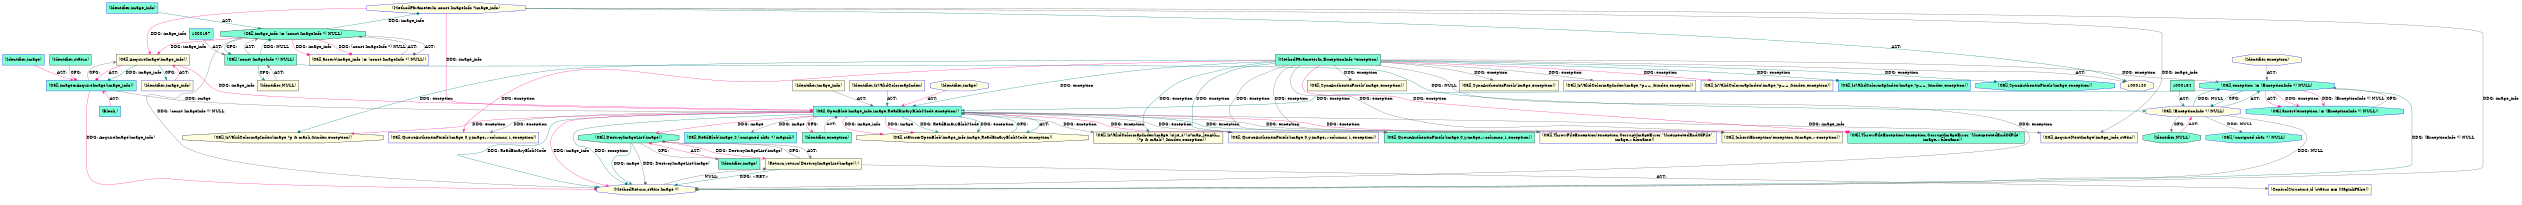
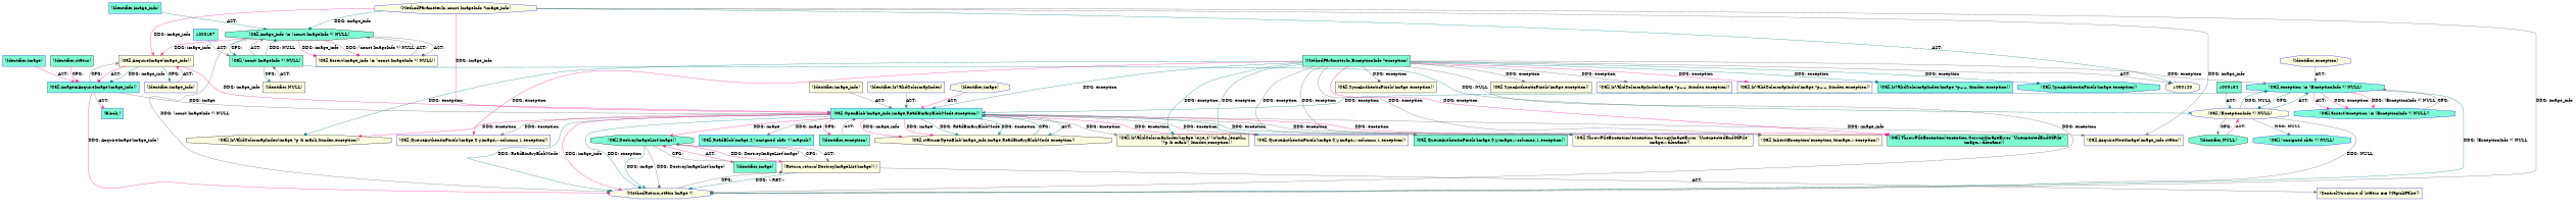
  digraph {
    node [color=blue fillcolor=lightyellow shape=box style=filled]
    edge [arrowhead=normal color=gray40]
    n1 [color=black fillcolor=aquamarine label="(Call,DestroyImageList(image))" shape=octagon]
    n2 [color=black label="(Return,return(DestroyImageList(image));)"]
    n3 [label="(MethodReturn,static Image *)" shape=octagon]
    n4 [color=black fillcolor=aquamarine label="(Identifier,image)"]
    n5 [label="(ControlStructure,if (status == MagickFalse))"]
    n6 [fillcolor=aquamarine label="(Call,OpenBlob(image_info,image,ReadBinaryBlobMode,exception))"]
    n7 [color=black label="(Call,IsValidColormapIndex(image,*p & mask,&index,exception))" shape=octagon]
    n8 [color=black label="(Call,InheritException(exception,&image->exception))"]
    n9 [color=black fillcolor=aquamarine label="(Call,ThrowFileException(exception,CorruptImageError,\"UnexpectedEndOfFile\",\n          image->filename))"]
    n10 [label="(Call,ThrowFileException(exception,CorruptImageError,\"UnexpectedEndOfFile\",\n          image->filename))"]
    n11 [label="(Call,QueueAuthenticPixels(image,0,y,image->columns,1,exception))"]
    n12 [color=black label="(Call,status=OpenBlob(image_info,image,ReadBinaryBlobMode,exception))" shape=octagon]
    n13 [fillcolor=aquamarine label="(Call,ReadBlob(image,2,(unsigned char *) magick))"]
    n14 [color=black fillcolor=aquamarine label="(Identifier,exception)"]
    n15 [label="(Call,QueueAuthenticPixels(image,0,y,image->columns,1,exception))"]
    n16 [label="(Call,AcquireNextImage(image_info,static))"]
    n17 [color=black fillcolor=aquamarine label="(Call,QueueAuthenticPixels(image,0,y,image->columns,1,exception))"]
    n18 [color=black label="(Call,IsValidColormapIndex(image,(size_t) (x*map_length+\n                    (*p & mask)),&index,exception))"]
    n19 [color=black label="(Call,AcquireImage(image_info))"]
    n20 [fillcolor=aquamarine label="(Call,image=AcquireImage(image_info))"]
    n21 [label="(Identifier,image_info)"]
    n22 [fillcolor=aquamarine label="(Block,)"]
    n23 [color=black fillcolor=aquamarine label="(Call,image_info != (const ImageInfo *) NULL)" shape=octagon]
    n24 [color=black fillcolor=aquamarine label="(Call,(const ImageInfo *) NULL)"]
    n25 [label="(Call,assert(image_info != (const ImageInfo *) NULL))"]
    n26 [label="(Call,(ExceptionInfo *) NULL)" shape=octagon]
    n27 [color=black label="(Identifier,NULL)"]
    n28 [label="(MethodParameterIn,const ImageInfo *image_info)" shape=octagon]
    1000120 [shape=octagon]
    n30 [fillcolor=aquamarine label="(Call,exception != (ExceptionInfo *) NULL)" shape=octagon]
    n31 [fillcolor=aquamarine label="(Call,(unsigned char *) NULL)" shape=octagon]
    n32 [color=black fillcolor=aquamarine label="(Identifier,NULL)" shape=octagon]
    n33 [fillcolor=aquamarine label="(Call,assert(exception != (ExceptionInfo *) NULL))" shape=octagon]
    n34 [color=black fillcolor=aquamarine label="(MethodParameterIn,ExceptionInfo *exception)"]
    n35 [color=black label="(Call,SyncAuthenticPixels(image,exception))"]
    n36 [label="(Call,IsValidColormapIndex(image,*p++,&index,exception))"]
    n37 [label="(Call,IsValidColormapIndex(image,*p++,&index,exception))"]
    n38 [fillcolor=aquamarine label="(Call,IsValidColormapIndex(image,*p++,&index,exception))"]
    n39 [fillcolor=aquamarine label="(Call,SyncAuthenticPixels(image,exception))" shape=octagon]
    n40 [color=black label="(Call,SyncAuthenticPixels(image,exception))"]
    n41 [label="(Identifier,exception)" shape=octagon]
    n42 [fillcolor=aquamarine label="(Identifier,image_info)"]
    n43 [label="(Identifier,IsValidColormapIndex)"]
    n44 [label="(Identifier,image)" shape=octagon]
    n45 [color=black label="(Identifier,image_info)"]
    n46 [fillcolor=aquamarine label="(Identifier,image)"]
    n47 [color=black fillcolor=aquamarine label="(Identifier,status)"]
    1000157 [fillcolor=aquamarine]
    1000184 [color=black fillcolor=aquamarine]
    n1 -> n2 [arrowhead=vee label="AST: "]
    n1 -> n2 [arrowhead=vee color=deeppink label="DDG: DestroyImageList(image)"]
    n1 -> n3 [arrowhead=vee color=teal label="DDG: image"]
    n1 -> n3 [arrowhead=dot label="DDG: DestroyImageList(image)"]
    n1 -> n4 [arrowhead=vee label="CFG: "]
    n2 -> n1 [arrowhead=dot label="CFG: "]
    n2 -> n3 [color=teal label="DDG: <RET>"]
    n2 -> n5 [label="AST: "]
-   n3 -> n2 [arrowhead=dot label="NULL: "]
+   n3 -> n2 [arrowhead=dot label="CFG: "]
    n4 -> n1 [color=deeppink label="AST: "]
    n6 -> n1 [arrowhead=vee color=deeppink label="DDG: image"]
    n6 -> n3 [color=teal label="DDG: ReadBinaryBlobMode"]
    n6 -> n3 [arrowhead=vee color=deeppink label="DDG: image_info"]
    n6 -> n3 [arrowhead=dot color=teal label="DDG: exception"]
    n6 -> n7 [color=deeppink label="DDG: exception"]
    n6 -> n8 [label="DDG: exception"]
    n6 -> n9 [arrowhead=dot color=deeppink label="DDG: exception"]
    n6 -> n10 [color=teal label="DDG: exception"]
    n6 -> n11 [arrowhead=vee label="DDG: exception"]
    n6 -> n12 [arrowhead=vee color=teal label="AST: "]
    n6 -> n12 [color=deeppink label="DDG: image_info"]
    n6 -> n12 [color=deeppink label="DDG: image"]
    n6 -> n12 [arrowhead=vee color=teal label="DDG: ReadBinaryBlobMode"]
    n6 -> n12 [arrowhead=vee color=teal label="DDG: exception"]
    n6 -> n13 [arrowhead=vee label="DDG: image"]
    n6 -> n14 [arrowhead=vee color=deeppink label="CFG: "]
    n6 -> n15 [color=deeppink label="DDG: exception"]
    n6 -> n16 [label="DDG: image_info"]
    n6 -> n17 [arrowhead=vee label="DDG: exception"]
    n6 -> n18 [arrowhead=vee label="DDG: exception"]
    n12 -> n6 [color=teal label="CFG: "]
    n14 -> n6 [arrowhead=dot label="AST: "]
    n19 -> n6 [arrowhead=vee color=deeppink label="DDG: image_info"]
    n19 -> n20 [arrowhead=dot color=deeppink label="AST: "]
    n19 -> n20 [arrowhead=dot color=teal label="DDG: image_info"]
    n19 -> n21 [color=teal label="CFG: "]
    n20 -> n3 [arrowhead=dot color=deeppink label="DDG: AcquireImage(image_info)"]
    n20 -> n6 [label="DDG: image"]
    n20 -> n19 [arrowhead=vee label="CFG: "]
-   n22 -> n20 [arrowhead=vee color=deeppink label="AST: "]
+   n20 -> n22 [arrowhead=vee color=deeppink label="AST: "]
    n21 -> n19 [arrowhead=vee color=deeppink label="AST: "]
    n23 -> n3 [arrowhead=dot label="DDG: (const ImageInfo *) NULL"]
    n23 -> n19 [color=deeppink label="DDG: image_info"]
    n23 -> n24 [color=teal label="CFG: "]
    n23 -> n25 [arrowhead=dot label="AST: "]
    n23 -> n25 [arrowhead=dot color=deeppink label="DDG: image_info"]
    n23 -> n25 [arrowhead=dot color=deeppink label="DDG: (const ImageInfo *) NULL"]
    n24 -> n23 [arrowhead=vee label="AST: "]
    n24 -> n23 [arrowhead=dot color=teal label="DDG: NULL"]
    n24 -> n26 [arrowhead=vee color=teal label="DDG: NULL"]
    n24 -> n27 [arrowhead=vee color=teal label="CFG: "]
    n25 -> n23 [label="AST: "]
    n26 -> n3 [arrowhead=dot label="DDG: NULL"]
    n26 -> n30 [arrowhead=vee color=teal label="AST: "]
    n26 -> n30 [arrowhead=dot color=teal label="DDG: NULL"]
    n26 -> n31 [arrowhead=dot label="DDG: NULL"]
    n26 -> n32 [label="CFG: "]
    n27 -> n24 [label="AST: "]
    n28 -> n3 [arrowhead=vee label="DDG: image_info"]
    n28 -> n6 [arrowhead=vee color=deeppink label="DDG: image_info"]
    n28 -> n16 [arrowhead=vee label="DDG: image_info"]
    n28 -> n19 [arrowhead=vee color=deeppink label="DDG: image_info"]
-   n23 -> n28 [arrowhead=dot color=teal label="DDG: image_info"]
+   n28 -> n23 [arrowhead=dot color=teal label="DDG: image_info"]
    n28 -> 1000120 [color=teal label="AST: "]
    n30 -> n3 [arrowhead=dot color=teal label="DDG: (ExceptionInfo *) NULL"]
    n30 -> n6 [color=teal label="DDG: exception"]
    n30 -> n26 [arrowhead=dot color=teal label="CFG: "]
    n30 -> n33 [color=deeppink label="AST: "]
    n30 -> n33 [arrowhead=vee color=deeppink label="DDG: exception"]
    n30 -> n33 [arrowhead=vee color=deeppink label="DDG: (ExceptionInfo *) NULL"]
    n32 -> n26 [color=deeppink label="AST: "]
    n33 -> n30 [label="CFG: "]
    n34 -> n3 [arrowhead=dot label="DDG: exception"]
    n34 -> n6 [color=teal label="DDG: exception"]
    n34 -> n7 [arrowhead=dot color=teal label="DDG: exception"]
    n34 -> n8 [arrowhead=dot label="DDG: exception"]
    n34 -> n9 [arrowhead=dot color=deeppink label="DDG: exception"]
    n34 -> n10 [label="DDG: exception"]
    n34 -> n11 [color=deeppink label="DDG: exception"]
    n34 -> n15 [color=teal label="DDG: exception"]
    n34 -> n17 [label="DDG: exception"]
    n34 -> n18 [color=teal label="DDG: exception"]
    n34 -> 1000120 [arrowhead=dot label="AST: "]
    n34 -> n30 [arrowhead=vee label="DDG: exception"]
    n34 -> n35 [label="DDG: exception"]
    n34 -> n36 [label="DDG: exception"]
    n34 -> n37 [color=deeppink label="DDG: exception"]
    n34 -> n38 [arrowhead=dot color=teal label="DDG: exception"]
    n34 -> n39 [arrowhead=dot color=teal label="DDG: exception"]
    n34 -> n40 [arrowhead=dot label="DDG: exception"]
    n41 -> n30 [label="AST: "]
    n42 -> n23 [color=teal label="AST: "]
    n43 -> n6 [color=teal label="AST: "]
    n44 -> n6 [arrowhead=vee color=deeppink label="AST: "]
    n45 -> n6 [label="AST: "]
    n46 -> n20 [arrowhead=vee color=deeppink label="AST: "]
    n47 -> n20 [arrowhead=dot color=deeppink label="CFG: "]
    1000157 -> n24 [arrowhead=vee label="AST: "]
    1000184 -> n26 [arrowhead=vee color=teal label="AST: "]
  }
